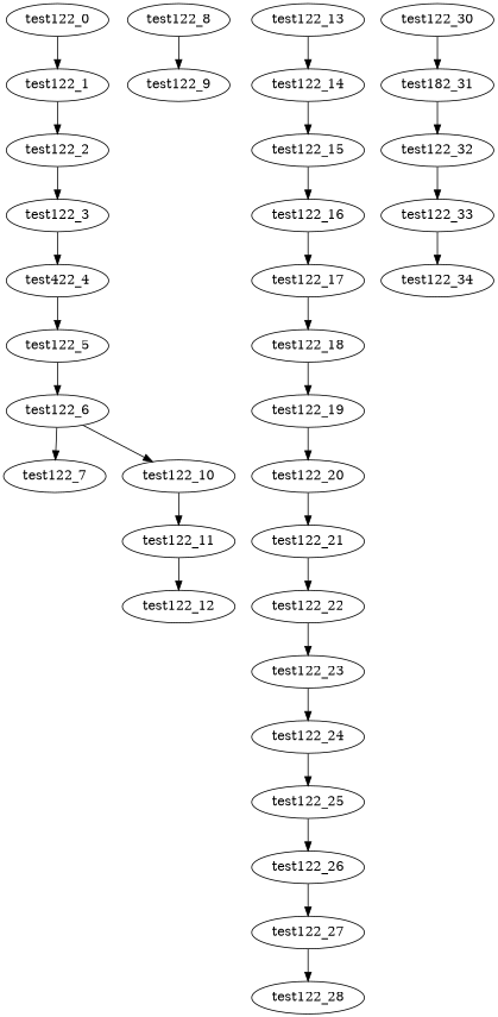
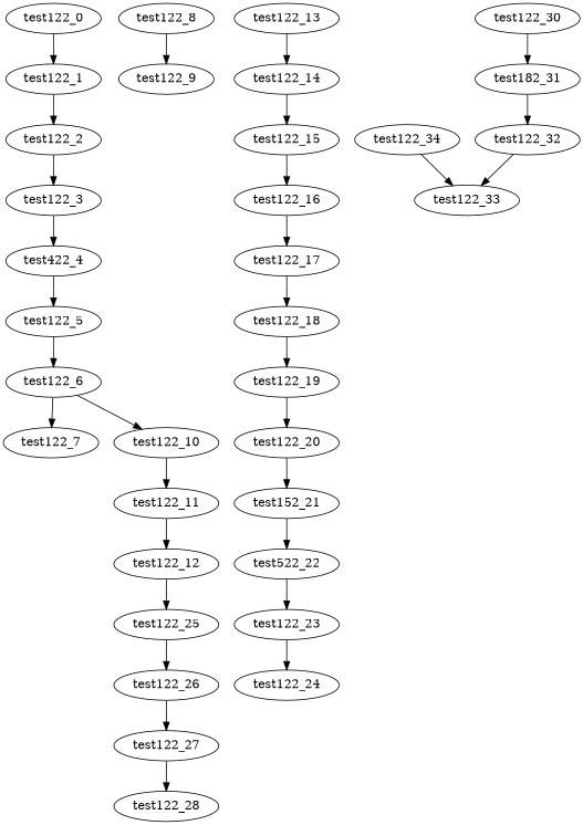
  digraph {
    test122_0
    test122_1
    test122_2
    test122_3
    n5 [label=test422_4]
    test122_5
    test122_6
    test122_7
    test122_10
    test122_8
    test122_9
    test122_11
    test122_12
    test122_13
    test122_14
    test122_15
    test122_16
    test122_17
    test122_18
    test122_19
    test122_20
-   test122_21
-   test122_22
+   test122_21 [label=test152_21]
+   test122_22 [label=test522_22]
    test122_23
    test122_24
    test122_25
    test122_26
    test122_27
    test122_28
    n30 [label=test182_31]
    test122_30
    test122_32
    test122_33
    test122_34
    test122_0 -> test122_1
    test122_1 -> test122_2
    test122_2 -> test122_3
    test122_3 -> n5
    n5 -> test122_5
    test122_5 -> test122_6
    test122_6 -> test122_7
    test122_6 -> test122_10
    test122_10 -> test122_11
    test122_8 -> test122_9
    test122_11 -> test122_12
    test122_13 -> test122_14
    test122_14 -> test122_15
    test122_15 -> test122_16
    test122_16 -> test122_17
    test122_17 -> test122_18
    test122_18 -> test122_19
    test122_19 -> test122_20
    test122_20 -> test122_21
    test122_21 -> test122_22
    test122_22 -> test122_23
    test122_23 -> test122_24
-   test122_24 -> test122_25
+   test122_12 -> test122_25
    test122_25 -> test122_26
    test122_26 -> test122_27
    test122_27 -> test122_28
    n30 -> test122_32
    test122_30 -> n30
    test122_32 -> test122_33
-   test122_33 -> test122_34
+   test122_34 -> test122_33
  }
